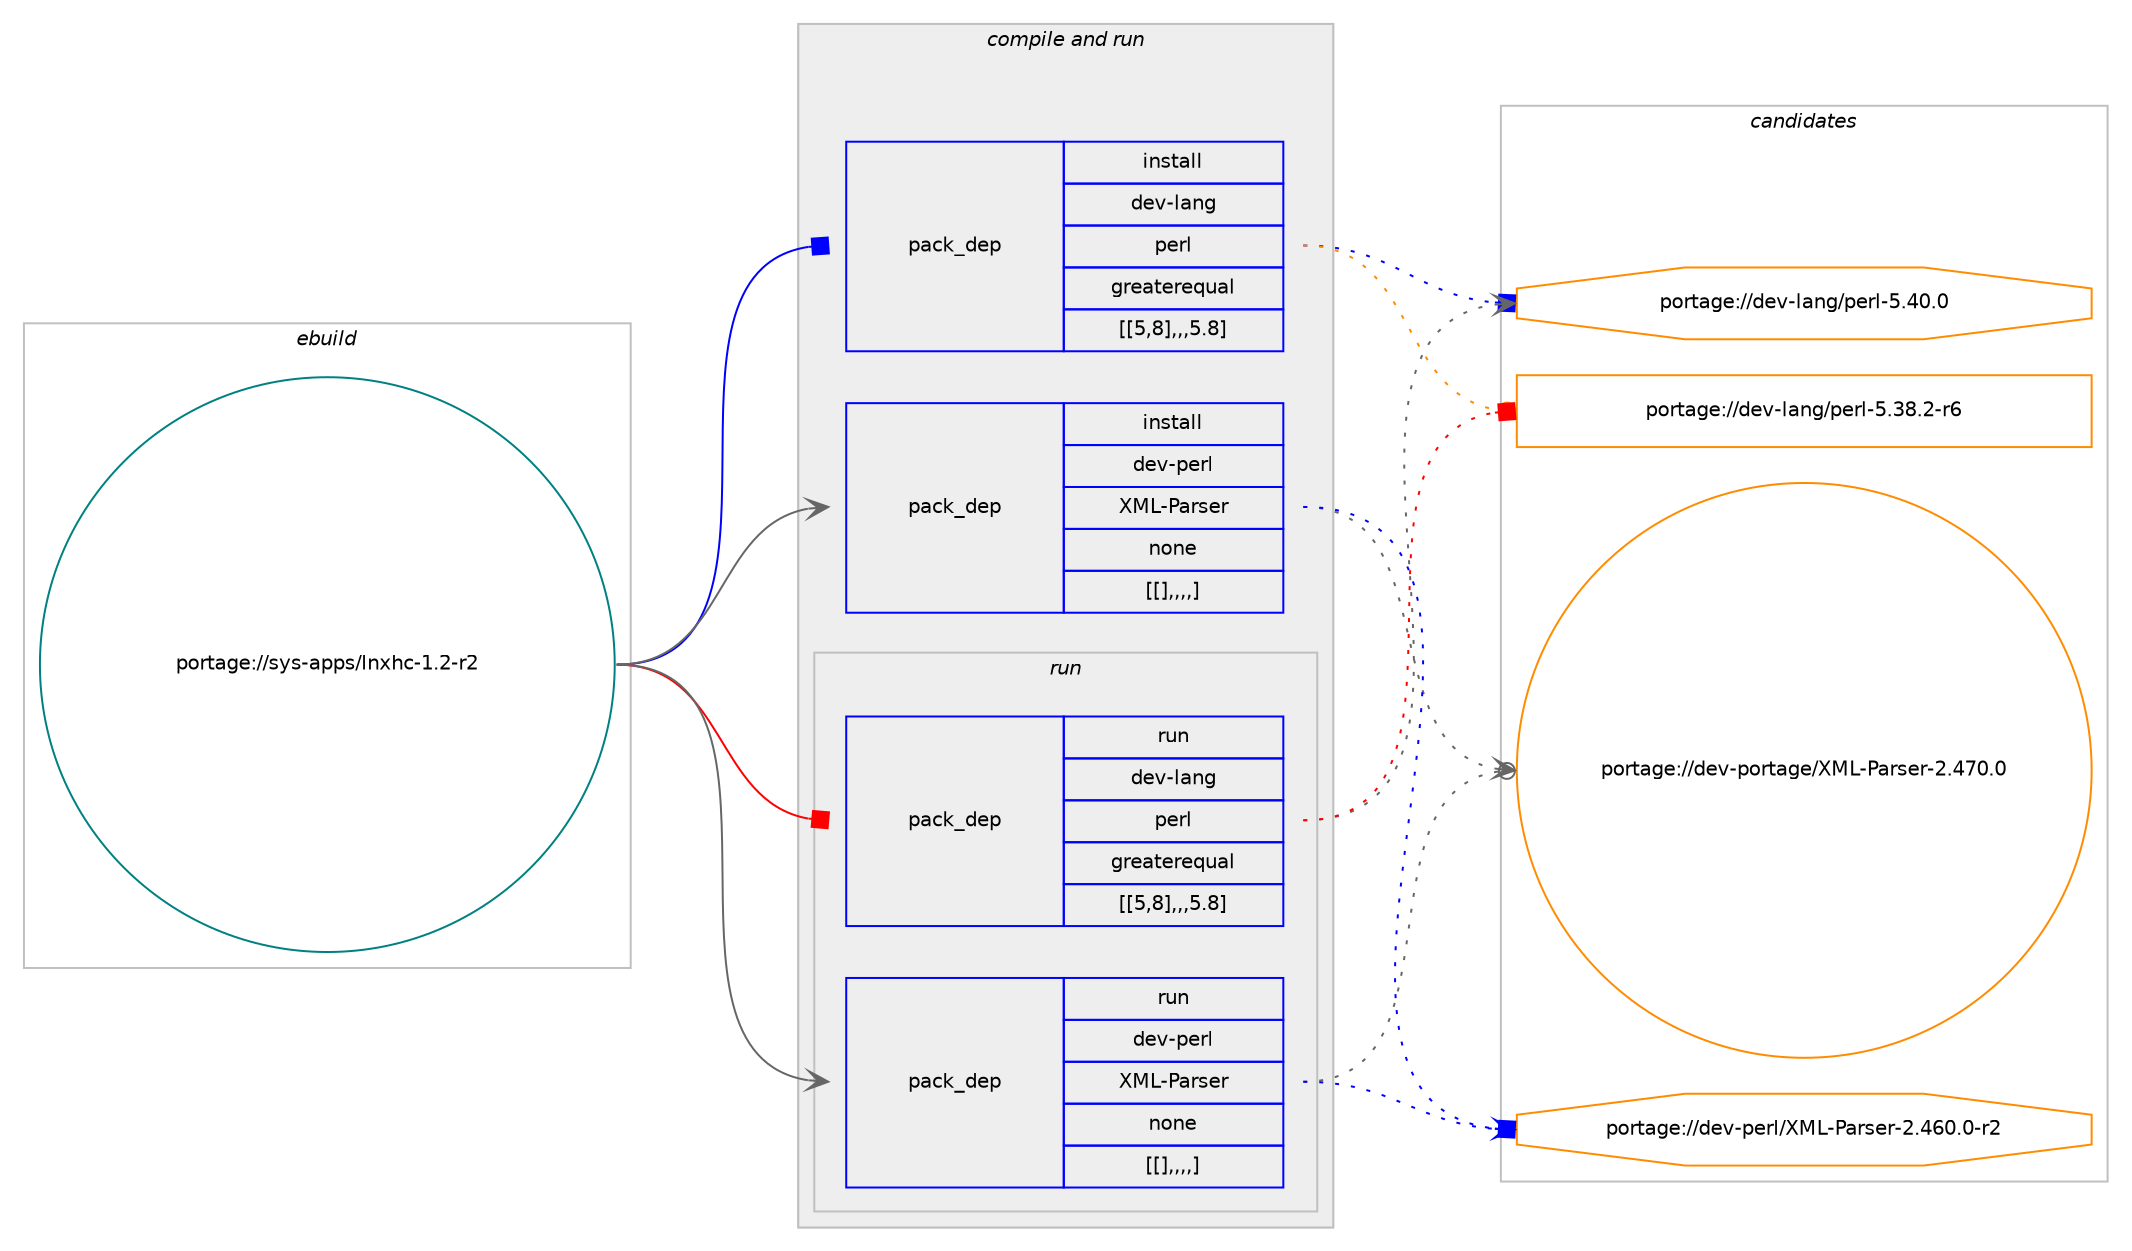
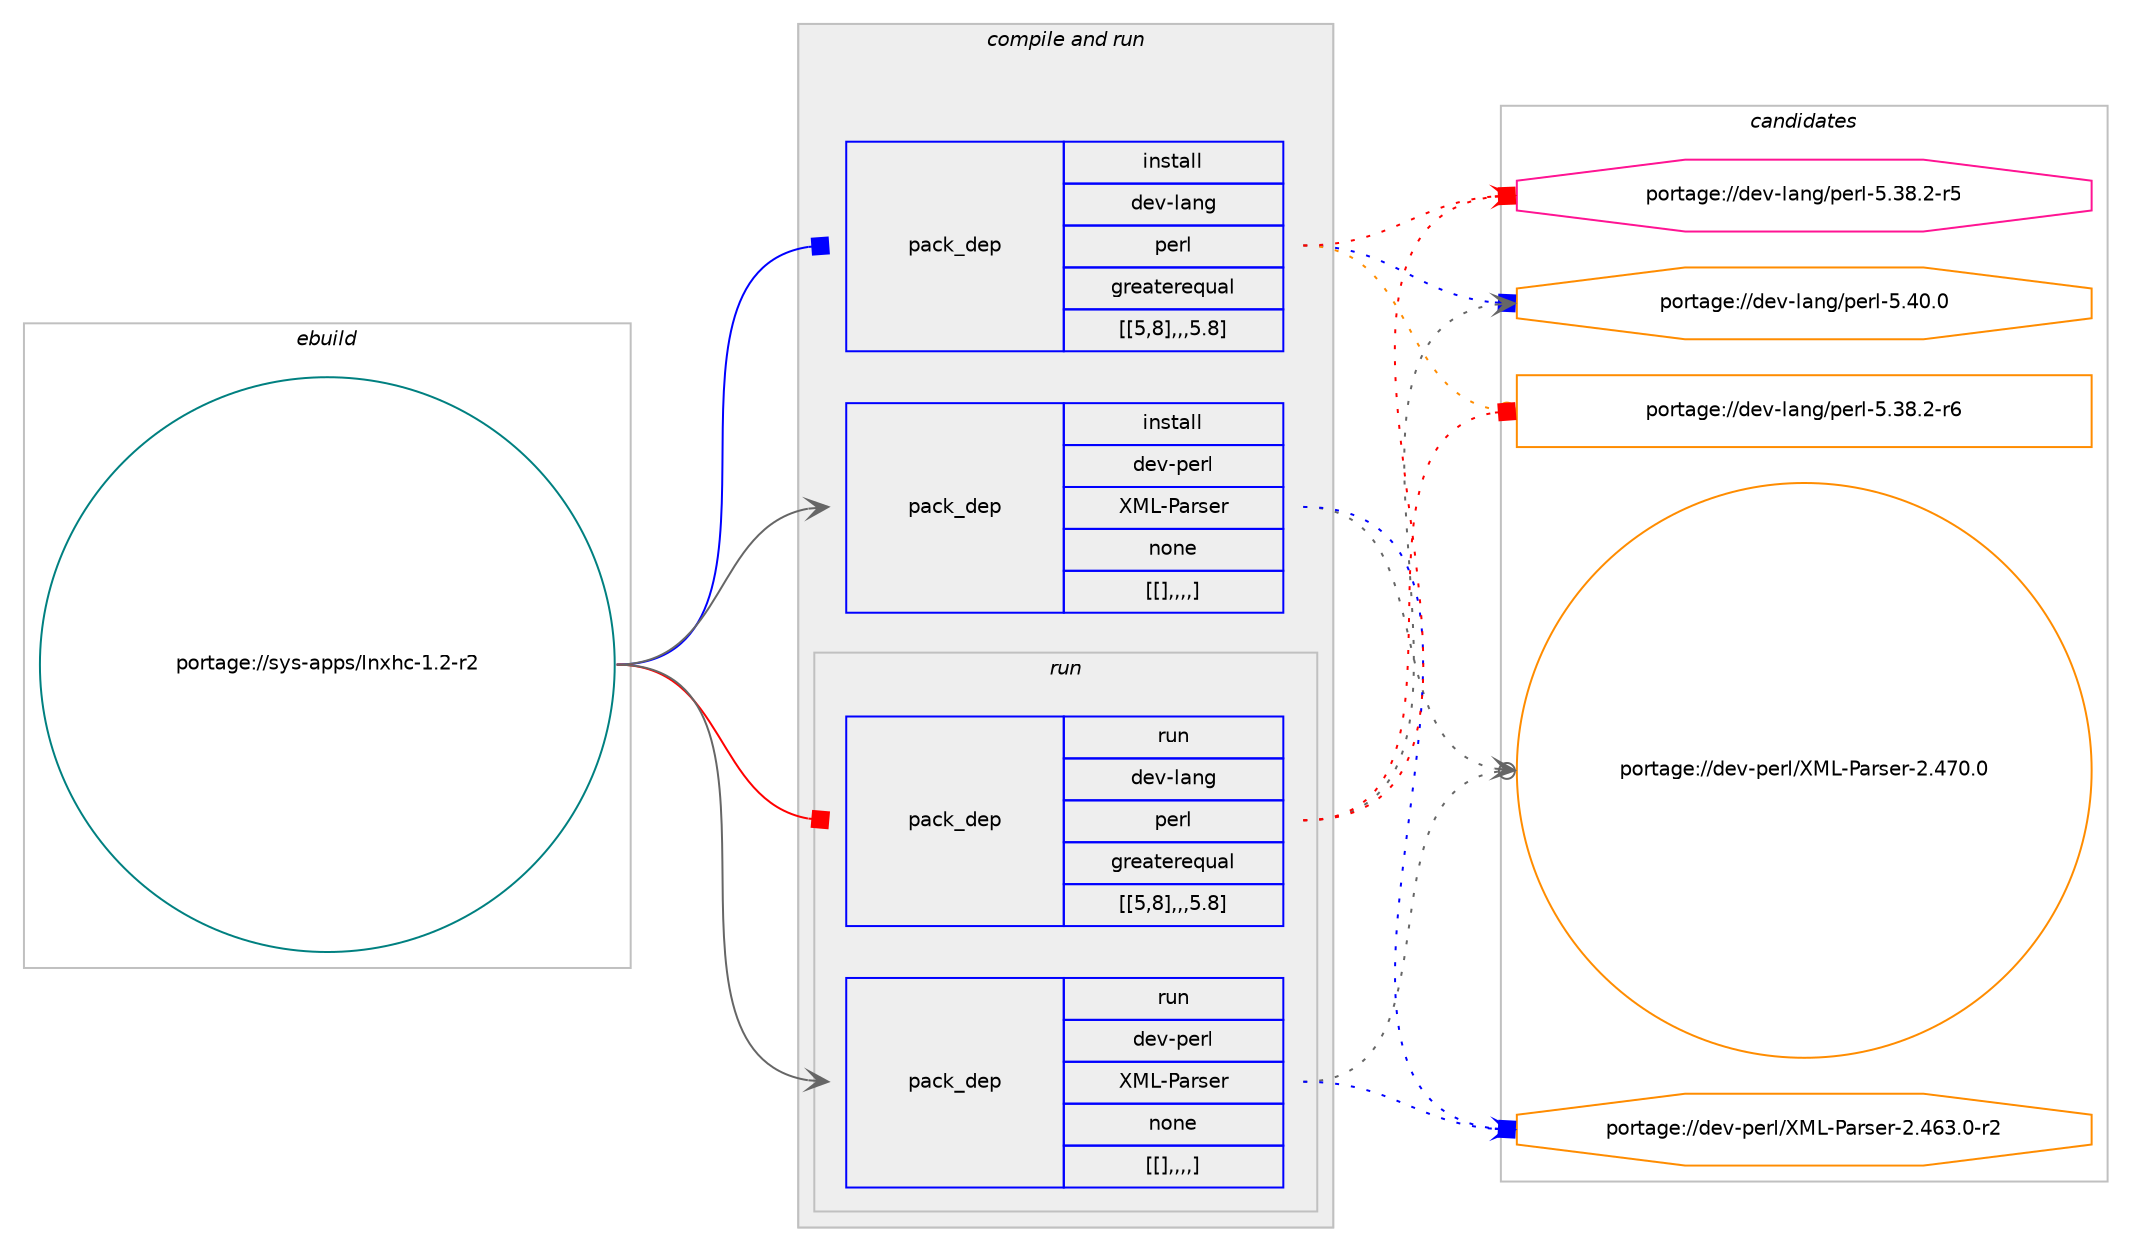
  digraph {
    compound=true
    concentrate=true
    fontname=Helvetica
    fontsize=10
    newrank=true
    rankdir=LR
    ranksep=1.5
    node [color=blue fontname=Helvetica fontsize=10 shape=none]
    edge [arrowhead=box color=gray40 headport=w style=dotted tailport=e weight=100]
    n1 [color=teal label="portage://sys-apps/lnxhc-1.2-r2" shape=circle width=4]
    n2 [label=<<TABLE BORDER="0" CELLBORDER="1" CELLSPACING="0" CELLPADDING="4" WIDTH="220"><TR><TD ROWSPAN="6" CELLPADDING="30">pack_dep</TD></TR><TR><TD WIDTH="110">install</TD></TR><TR><TD>dev-lang</TD></TR><TR><TD>perl</TD></TR><TR><TD>greaterequal</TD></TR><TR><TD>[[5,8],,,5.8]</TD></TR></TABLE>>]
    n3 [label=<<TABLE BORDER="0" CELLBORDER="1" CELLSPACING="0" CELLPADDING="4" WIDTH="220"><TR><TD ROWSPAN="6" CELLPADDING="30">pack_dep</TD></TR><TR><TD WIDTH="110">install</TD></TR><TR><TD>dev-perl</TD></TR><TR><TD>XML-Parser</TD></TR><TR><TD>none</TD></TR><TR><TD>[[],,,,]</TD></TR></TABLE>>]
    n4 [label=<<TABLE BORDER="0" CELLBORDER="1" CELLSPACING="0" CELLPADDING="4" WIDTH="220"><TR><TD ROWSPAN="6" CELLPADDING="30">pack_dep</TD></TR><TR><TD WIDTH="110">run</TD></TR><TR><TD>dev-lang</TD></TR><TR><TD>perl</TD></TR><TR><TD>greaterequal</TD></TR><TR><TD>[[5,8],,,5.8]</TD></TR></TABLE>>]
    n5 [label=<<TABLE BORDER="0" CELLBORDER="1" CELLSPACING="0" CELLPADDING="4" WIDTH="220"><TR><TD ROWSPAN="6" CELLPADDING="30">pack_dep</TD></TR><TR><TD WIDTH="110">run</TD></TR><TR><TD>dev-perl</TD></TR><TR><TD>XML-Parser</TD></TR><TR><TD>none</TD></TR><TR><TD>[[],,,,]</TD></TR></TABLE>>]
    n6 [color=darkorange label="portage://dev-lang/perl-5.40.0" shape=octagon width=4]
    n7 [color=darkorange label="portage://dev-lang/perl-5.38.2-r6" shape=box width=4]
-   n9 [color=darkorange label="portage://dev-portage/XML-Parser-2.470.0" shape=circle width=4]
-   n10 [color=darkorange label="portage://dev-perl/XML-Parser-2.460.0-r2" shape=octagon width=4]
+   n8 [color=deeppink label="portage://dev-lang/perl-5.38.2-r5" shape=octagon width=4]
+   n9 [color=darkorange label="portage://dev-perl/XML-Parser-2.470.0" shape=circle width=4]
+   n10 [color=darkorange label="portage://dev-perl/XML-Parser-2.463.0-r2" shape=octagon width=4]
    subgraph cluster_1 {
      color=gray
      label=<<i>ebuild</i>>
      n1
    }
    subgraph cluster_2 {
      color=gray
      label=<<i>dependencies</i>>
      subgraph cluster_3 {
        color=gray
        fillcolor="#eeeeee"
        label=<<i>compile</i>>
        style=filled
        subgraph sub_4 {
          color=gray
          fillcolor="#eeeeee"
          label=<<i>compile</i>>
          style=filled
          n2
        }
        subgraph sub_5 {
          color=gray
          fillcolor="#eeeeee"
          label=<<i>compile</i>>
          style=filled
          n3
        }
      }
      subgraph cluster_6 {
        color=gray
        fillcolor="#eeeeee"
        label=<<i>compile and run</i>>
        style=filled
      }
      subgraph cluster_7 {
        color=gray
        fillcolor="#eeeeee"
        label=<<i>run</i>>
        style=filled
        subgraph sub_8 {
          color=gray
          fillcolor="#eeeeee"
          label=<<i>run</i>>
          style=filled
          n4
        }
        subgraph sub_9 {
          color=gray
          fillcolor="#eeeeee"
          label=<<i>run</i>>
          style=filled
          n5
        }
      }
    }
    subgraph cluster_10 {
      color=gray
      label=<<i>candidates</i>>
      rank=same
      subgraph sub_11 {
        color=black
        label=<<i>candidates</i>>
        nodesep=1
        rank=same
        n6
        n7
+       n8
      }
      subgraph sub_12 {
        color=black
        label=<<i>candidates</i>>
        nodesep=1
        rank=same
        n9
        n10
      }
      subgraph sub_13 {
        color=black
        label=<<i>candidates</i>>
        nodesep=1
        rank=same
        n6
        n7
+       n8
      }
      subgraph sub_14 {
        color=black
        label=<<i>candidates</i>>
        nodesep=1
        rank=same
        n9
        n10
      }
    }
    n1 -> n2 [color=blue style=solid weight=20]
    n1 -> n3 [arrowhead=vee style=solid weight=20]
    n1 -> n4 [color=red style=solid weight=20]
    n1 -> n5 [arrowhead=vee style=solid weight=20]
    n2 -> n6 [color=blue]
    n2 -> n7 [arrowhead=odot color=darkorange]
+   n2 -> n8 [color=red]
    n3 -> n9 [arrowhead=vee]
    n3 -> n10 [color=blue]
    n4 -> n6 [arrowhead=vee]
    n4 -> n7 [color=red]
+   n4 -> n8 [arrowhead=vee color=red]
    n5 -> n9 [arrowhead=odot]
    n5 -> n10 [arrowhead=vee color=blue]
  }
